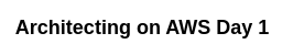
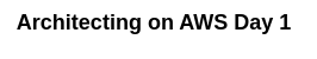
  <mxCell id="0" />
  <mxCell id="1" parent="0" />
- <mxCell id="2" value="Architecting on AWS Day 1" style="text;html=1;resizable=0;points=[];autosize=1;align=left;verticalAlign=top;spacingTop=-4;fontSize=30;fontStyle=1" vertex="1" parent="1"><mxGeometry x="20.5" y="20.5" width="400" height="40" as="geometry" /></mxCell>
+ <mxCell id="2" value="Architecting on AWS Day 1" style="text;html=1;resizable=0;points=[];autosize=1;align=left;verticalAlign=top;spacingTop=-4;fontSize=30;fontStyle=1" vertex="1" parent="1"><mxGeometry x="20.5" y="10.5" width="400" height="40" as="geometry" /></mxCell>
